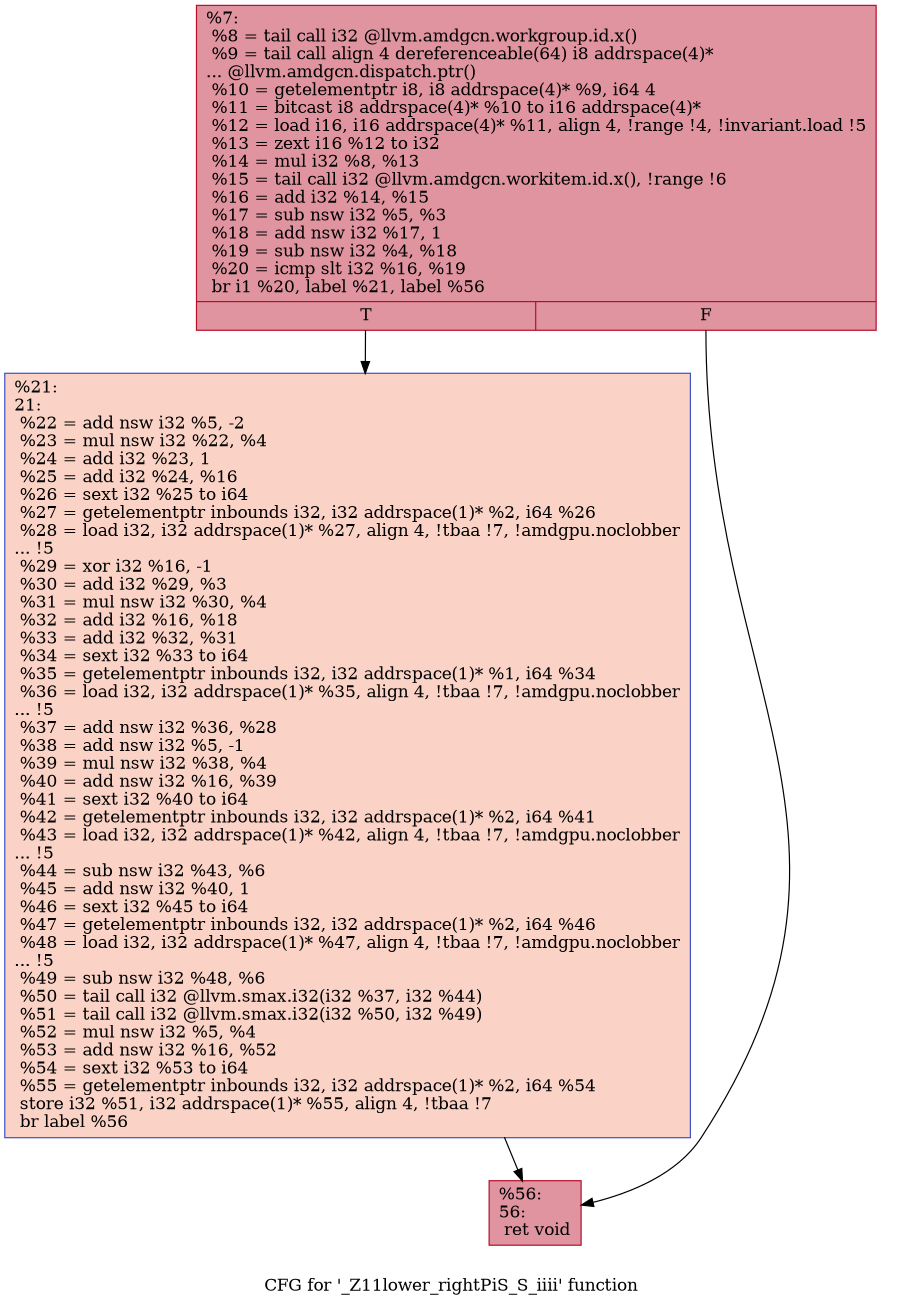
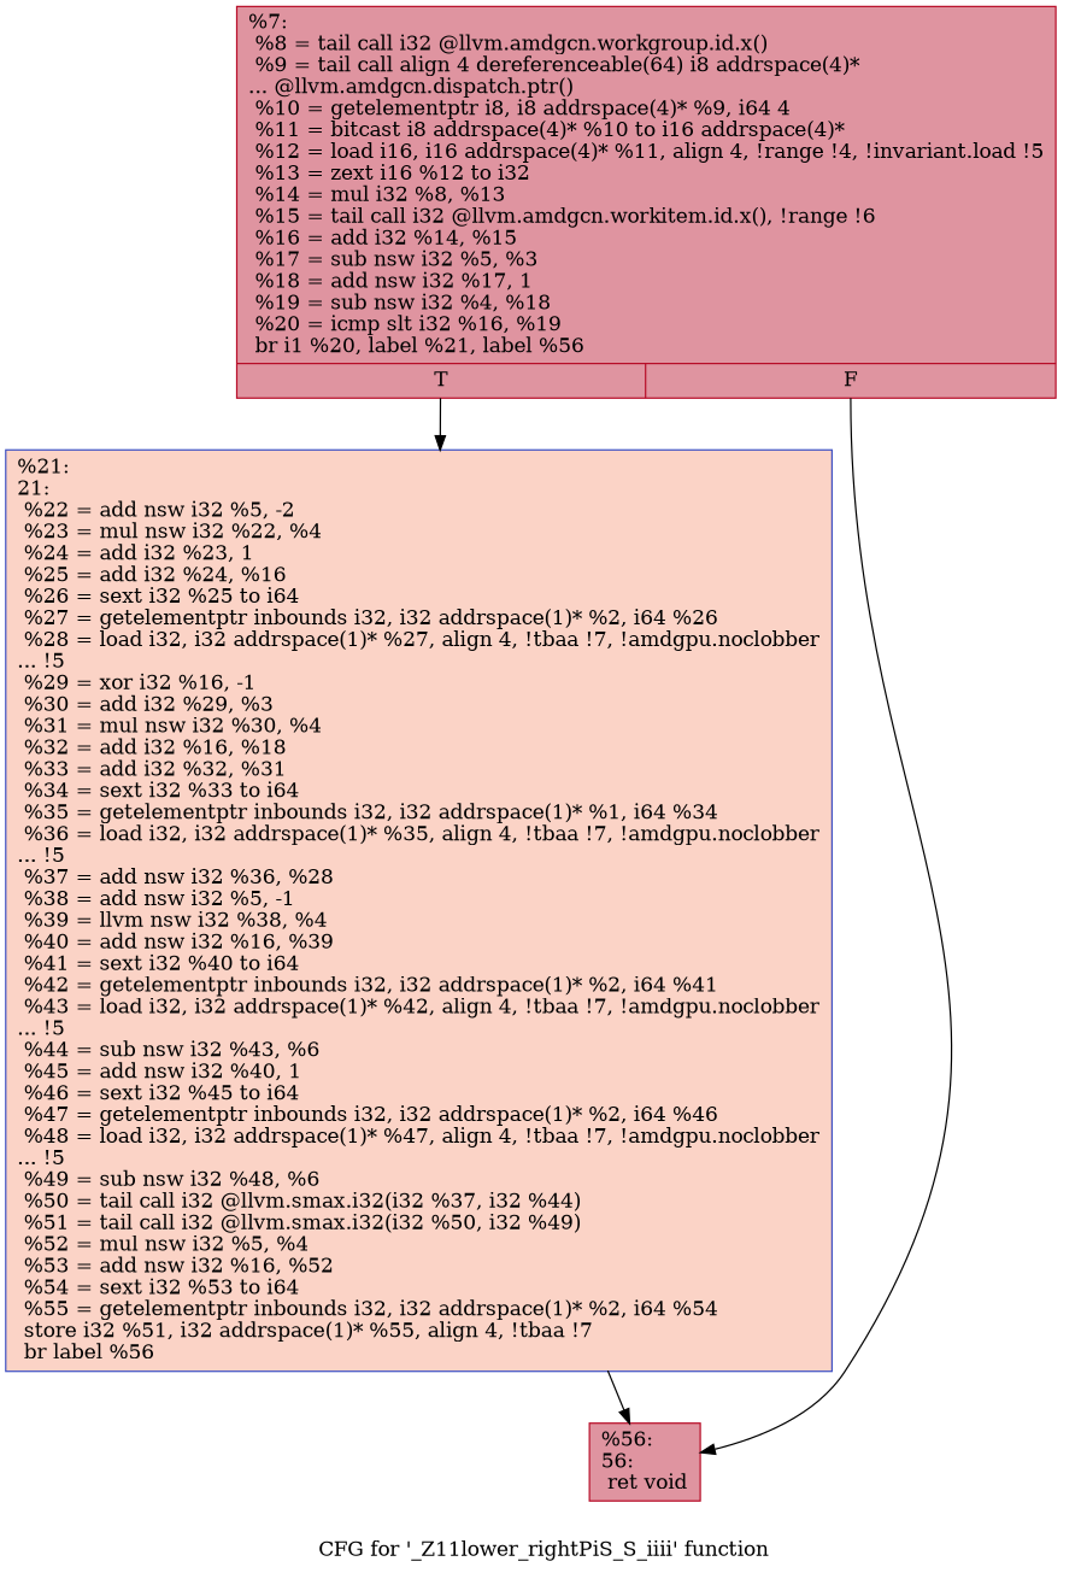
  digraph {
    label="CFG for '_Z11lower_rightPiS_S_iiii' function"
    node [color="#b70d28ff" fillcolor="#b70d2870" shape=record style=filled]
    n1 [label="{%7:\l  %8 = tail call i32 @llvm.amdgcn.workgroup.id.x()\l  %9 = tail call align 4 dereferenceable(64) i8 addrspace(4)*\l... @llvm.amdgcn.dispatch.ptr()\l  %10 = getelementptr i8, i8 addrspace(4)* %9, i64 4\l  %11 = bitcast i8 addrspace(4)* %10 to i16 addrspace(4)*\l  %12 = load i16, i16 addrspace(4)* %11, align 4, !range !4, !invariant.load !5\l  %13 = zext i16 %12 to i32\l  %14 = mul i32 %8, %13\l  %15 = tail call i32 @llvm.amdgcn.workitem.id.x(), !range !6\l  %16 = add i32 %14, %15\l  %17 = sub nsw i32 %5, %3\l  %18 = add nsw i32 %17, 1\l  %19 = sub nsw i32 %4, %18\l  %20 = icmp slt i32 %16, %19\l  br i1 %20, label %21, label %56\l|{<s0>T|<s1>F}}"]
-   n2 [color="#3d50c3ff" fillcolor="#f59c7d70" label="{%21:\l21:                                               \l  %22 = add nsw i32 %5, -2\l  %23 = mul nsw i32 %22, %4\l  %24 = add i32 %23, 1\l  %25 = add i32 %24, %16\l  %26 = sext i32 %25 to i64\l  %27 = getelementptr inbounds i32, i32 addrspace(1)* %2, i64 %26\l  %28 = load i32, i32 addrspace(1)* %27, align 4, !tbaa !7, !amdgpu.noclobber\l... !5\l  %29 = xor i32 %16, -1\l  %30 = add i32 %29, %3\l  %31 = mul nsw i32 %30, %4\l  %32 = add i32 %16, %18\l  %33 = add i32 %32, %31\l  %34 = sext i32 %33 to i64\l  %35 = getelementptr inbounds i32, i32 addrspace(1)* %1, i64 %34\l  %36 = load i32, i32 addrspace(1)* %35, align 4, !tbaa !7, !amdgpu.noclobber\l... !5\l  %37 = add nsw i32 %36, %28\l  %38 = add nsw i32 %5, -1\l  %39 = mul nsw i32 %38, %4\l  %40 = add nsw i32 %16, %39\l  %41 = sext i32 %40 to i64\l  %42 = getelementptr inbounds i32, i32 addrspace(1)* %2, i64 %41\l  %43 = load i32, i32 addrspace(1)* %42, align 4, !tbaa !7, !amdgpu.noclobber\l... !5\l  %44 = sub nsw i32 %43, %6\l  %45 = add nsw i32 %40, 1\l  %46 = sext i32 %45 to i64\l  %47 = getelementptr inbounds i32, i32 addrspace(1)* %2, i64 %46\l  %48 = load i32, i32 addrspace(1)* %47, align 4, !tbaa !7, !amdgpu.noclobber\l... !5\l  %49 = sub nsw i32 %48, %6\l  %50 = tail call i32 @llvm.smax.i32(i32 %37, i32 %44)\l  %51 = tail call i32 @llvm.smax.i32(i32 %50, i32 %49)\l  %52 = mul nsw i32 %5, %4\l  %53 = add nsw i32 %16, %52\l  %54 = sext i32 %53 to i64\l  %55 = getelementptr inbounds i32, i32 addrspace(1)* %2, i64 %54\l  store i32 %51, i32 addrspace(1)* %55, align 4, !tbaa !7\l  br label %56\l}"]
+   n2 [color="#3d50c3ff" fillcolor="#f59c7d70" label="{%21:\l21:                                               \l  %22 = add nsw i32 %5, -2\l  %23 = mul nsw i32 %22, %4\l  %24 = add i32 %23, 1\l  %25 = add i32 %24, %16\l  %26 = sext i32 %25 to i64\l  %27 = getelementptr inbounds i32, i32 addrspace(1)* %2, i64 %26\l  %28 = load i32, i32 addrspace(1)* %27, align 4, !tbaa !7, !amdgpu.noclobber\l... !5\l  %29 = xor i32 %16, -1\l  %30 = add i32 %29, %3\l  %31 = mul nsw i32 %30, %4\l  %32 = add i32 %16, %18\l  %33 = add i32 %32, %31\l  %34 = sext i32 %33 to i64\l  %35 = getelementptr inbounds i32, i32 addrspace(1)* %1, i64 %34\l  %36 = load i32, i32 addrspace(1)* %35, align 4, !tbaa !7, !amdgpu.noclobber\l... !5\l  %37 = add nsw i32 %36, %28\l  %38 = add nsw i32 %5, -1\l  %39 = llvm nsw i32 %38, %4\l  %40 = add nsw i32 %16, %39\l  %41 = sext i32 %40 to i64\l  %42 = getelementptr inbounds i32, i32 addrspace(1)* %2, i64 %41\l  %43 = load i32, i32 addrspace(1)* %42, align 4, !tbaa !7, !amdgpu.noclobber\l... !5\l  %44 = sub nsw i32 %43, %6\l  %45 = add nsw i32 %40, 1\l  %46 = sext i32 %45 to i64\l  %47 = getelementptr inbounds i32, i32 addrspace(1)* %2, i64 %46\l  %48 = load i32, i32 addrspace(1)* %47, align 4, !tbaa !7, !amdgpu.noclobber\l... !5\l  %49 = sub nsw i32 %48, %6\l  %50 = tail call i32 @llvm.smax.i32(i32 %37, i32 %44)\l  %51 = tail call i32 @llvm.smax.i32(i32 %50, i32 %49)\l  %52 = mul nsw i32 %5, %4\l  %53 = add nsw i32 %16, %52\l  %54 = sext i32 %53 to i64\l  %55 = getelementptr inbounds i32, i32 addrspace(1)* %2, i64 %54\l  store i32 %51, i32 addrspace(1)* %55, align 4, !tbaa !7\l  br label %56\l}"]
    n3 [label="{%56:\l56:                                               \l  ret void\l}"]
    n1 -> n2 [tailport=s0]
    n1 -> n3 [tailport=s1]
    n2 -> n3
  }
